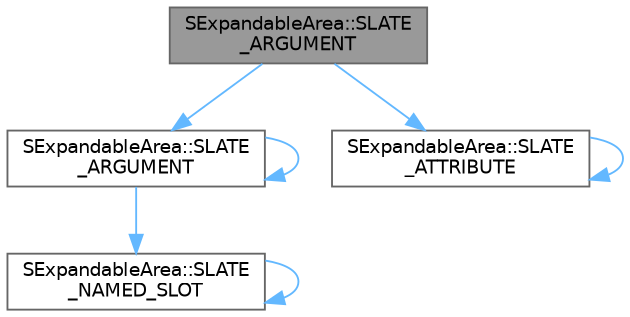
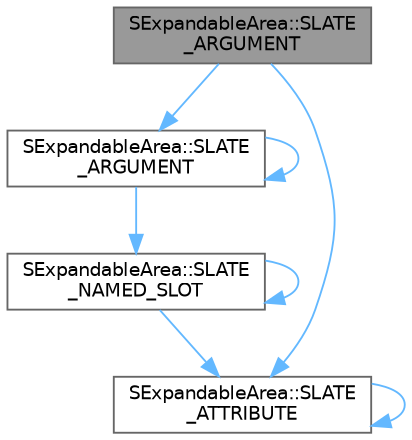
  digraph {
    rankdir=TB
    node [color=grey40 fillcolor=white fontname=Helvetica fontsize=10 shape=box style=filled]
    edge [color=steelblue1 fontname=Helvetica fontsize=10 labelfontname=Helvetica labelfontsize=10 style=solid]
    n1 [color=gray40 fillcolor=grey60 fontcolor=black height=0.2 label="SExpandableArea::SLATE\l_ARGUMENT" width=0.4]
    n2 [height=0.2 label="SExpandableArea::SLATE\l_ARGUMENT" width=0.4]
    n3 [height=0.2 label="SExpandableArea::SLATE\l_ATTRIBUTE" width=0.4]
    n4 [height=0.2 label="SExpandableArea::SLATE\l_NAMED_SLOT" width=0.4]
    n1 -> n2
    n1 -> n3
    n2 -> n2
    n2 -> n4
    n3 -> n3
+   n4 -> n3
    n4 -> n4
  }
